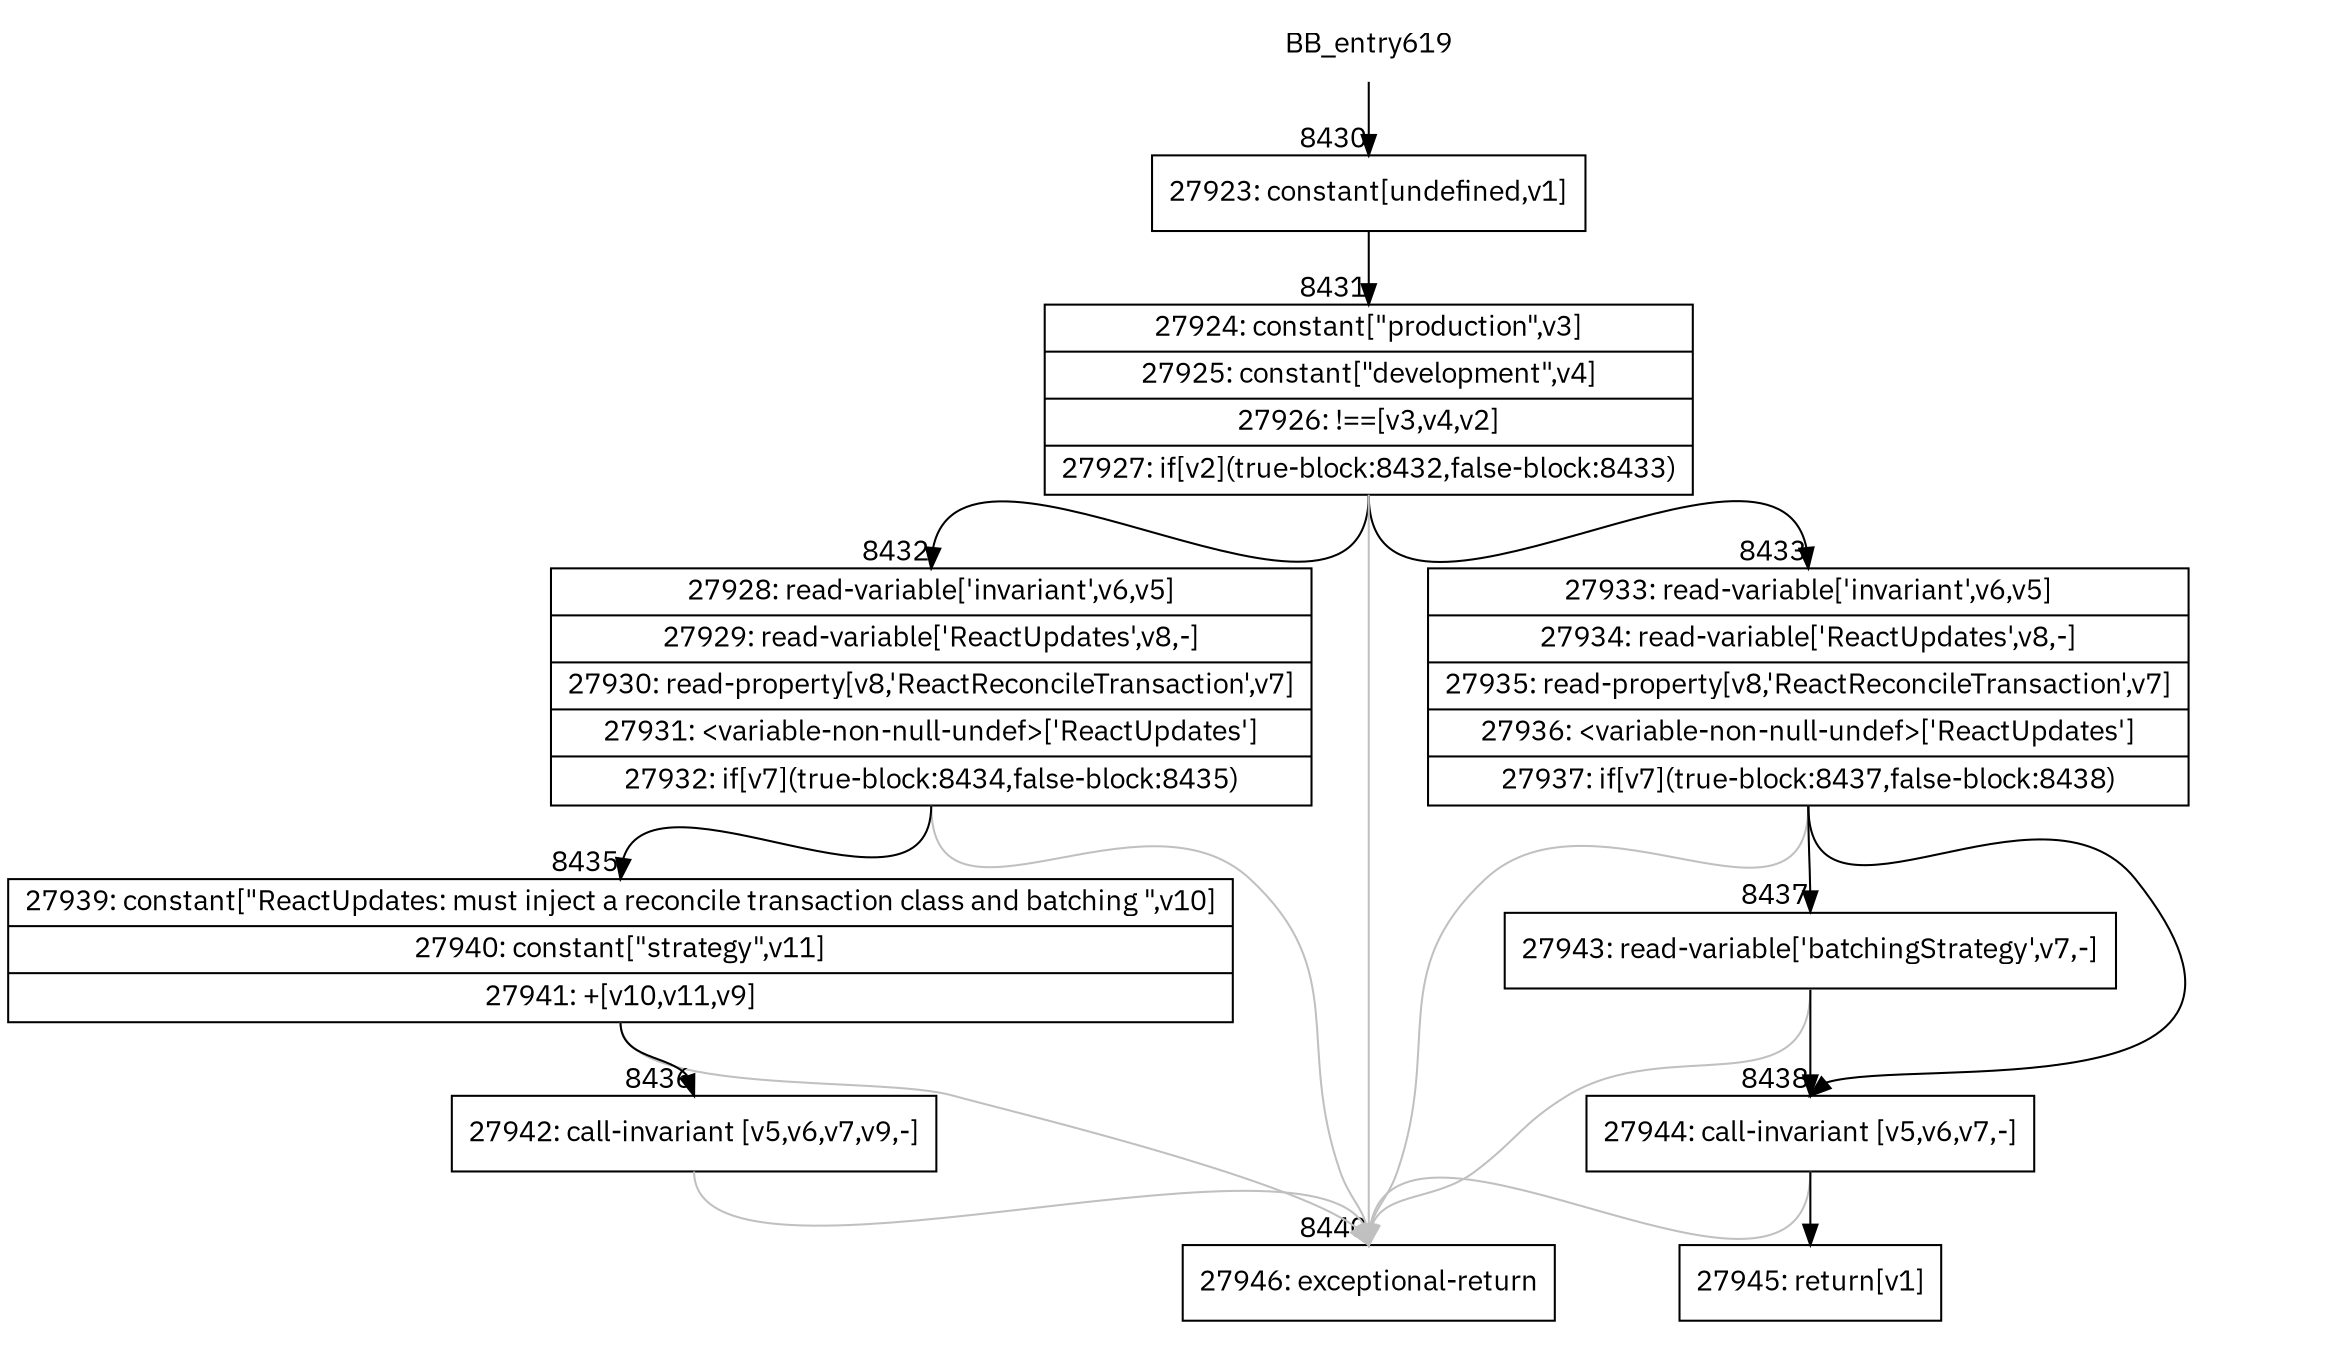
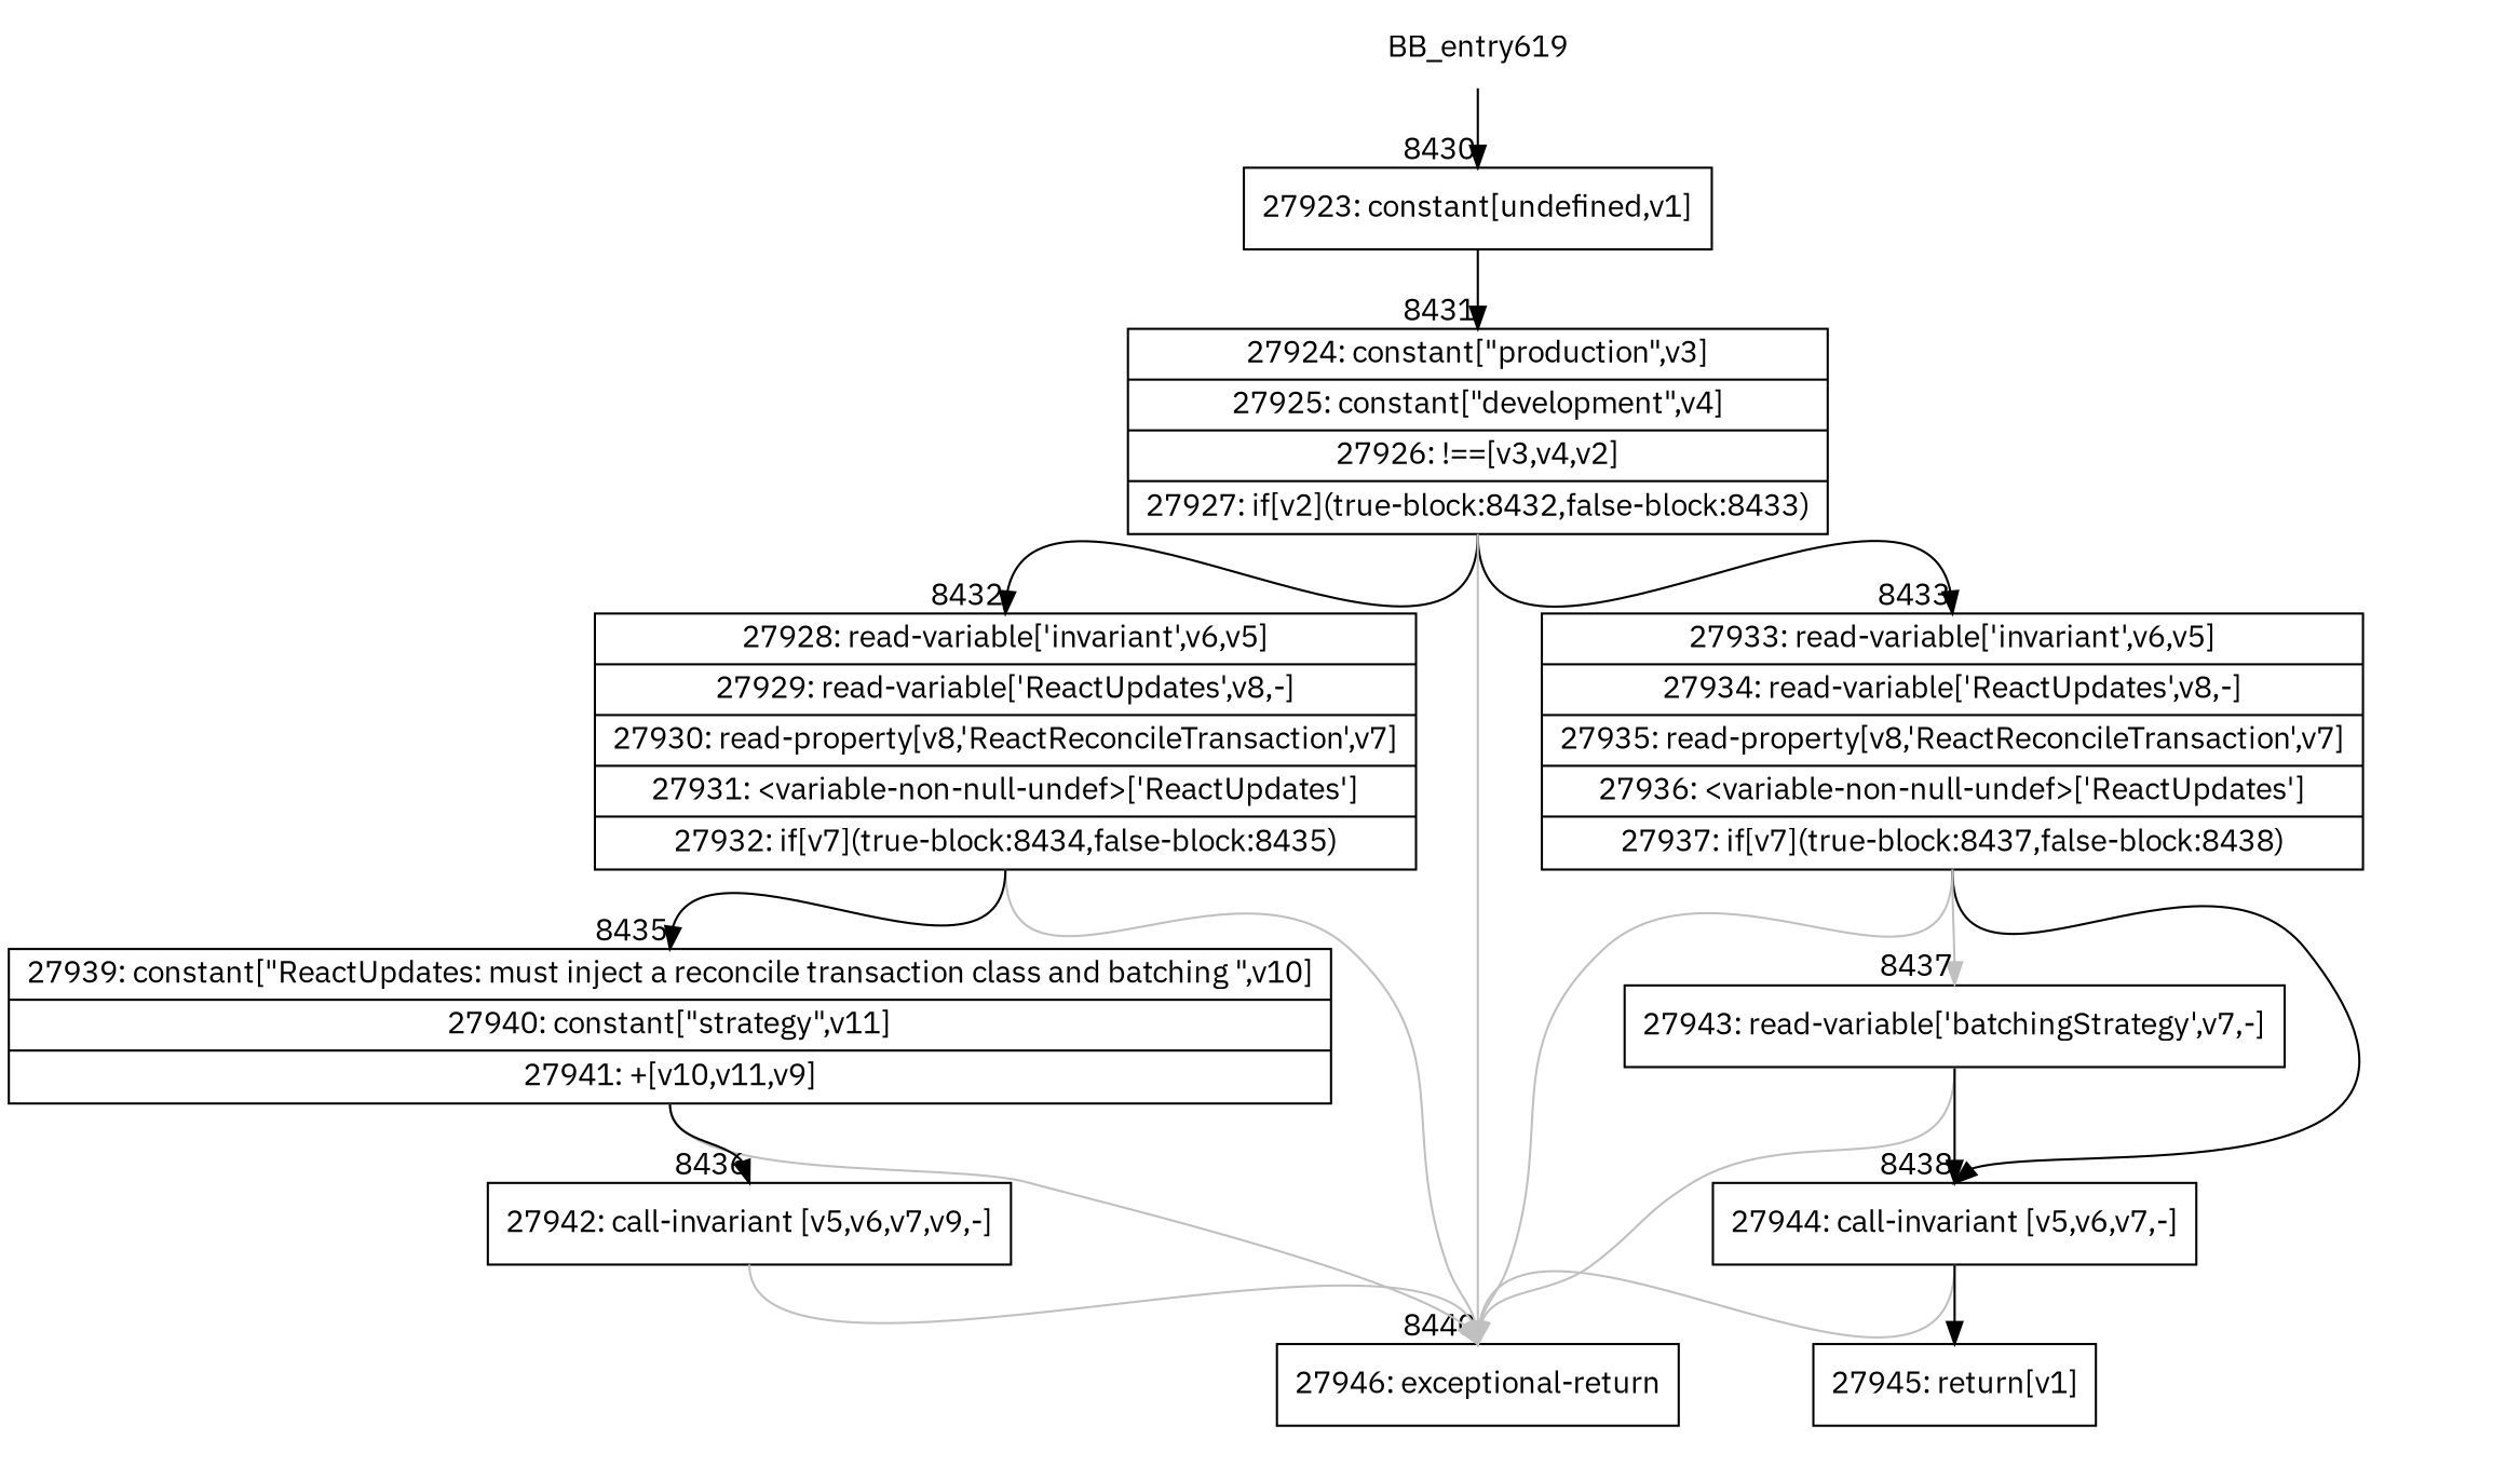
  digraph {
    fontname="IBM Plex Sans"
    rankdir=TD
    node [fontname="IBM Plex Sans" shape=record]
    edge [fontname="IBM Plex Sans" headport=n tailport=s]
    BB_entry619 [shape=none]
    n2 [label="{27923: constant[undefined,v1]}"]
    n3 [label="{27924: constant[\"production\",v3]|27925: constant[\"development\",v4]|27926: !==[v3,v4,v2]|27927: if[v2](true-block:8432,false-block:8433)}"]
    n4 [label="{27928: read-variable['invariant',v6,v5]|27929: read-variable['ReactUpdates',v8,-]|27930: read-property[v8,'ReactReconcileTransaction',v7]|27931: \<variable-non-null-undef\>['ReactUpdates']|27932: if[v7](true-block:8434,false-block:8435)}"]
    n5 [label="{27933: read-variable['invariant',v6,v5]|27934: read-variable['ReactUpdates',v8,-]|27935: read-property[v8,'ReactReconcileTransaction',v7]|27936: \<variable-non-null-undef\>['ReactUpdates']|27937: if[v7](true-block:8437,false-block:8438)}"]
    n6 [label="{27946: exceptional-return}"]
    n7 [label="{27939: constant[\"ReactUpdates: must inject a reconcile transaction class and batching \",v10]|27940: constant[\"strategy\",v11]|27941: +[v10,v11,v9]}"]
    n8 [label="{27944: call-invariant [v5,v6,v7,-]}"]
    n9 [label="{27943: read-variable['batchingStrategy',v7,-]}"]
    n10 [label="{27942: call-invariant [v5,v6,v7,v9,-]}"]
    n11 [label="{27945: return[v1]}"]
    BB_entry619 -> n2 [headlabel="    8430"]
    n2 -> n3 [headlabel="      8431"]
    n3 -> n4 [headlabel="      8432"]
    n3 -> n5 [headlabel="      8433"]
    n3 -> n6 [color=gray headlabel="      8440"]
    n4 -> n6 [color=gray]
    n4 -> n7 [headlabel="      8435"]
    n5 -> n6 [color=gray]
    n5 -> n8 [headlabel="      8438"]
-   n5 -> n9 [headlabel="      8437"]
+   n5 -> n9 [headlabel="      8437" color=gray]
    n7 -> n6 [color=gray]
    n7 -> n10 [headlabel="      8436"]
    n8 -> n6 [color=gray]
    n8 -> n11
    n9 -> n6 [color=gray]
    n9 -> n8
    n10 -> n6 [color=gray]
  }
